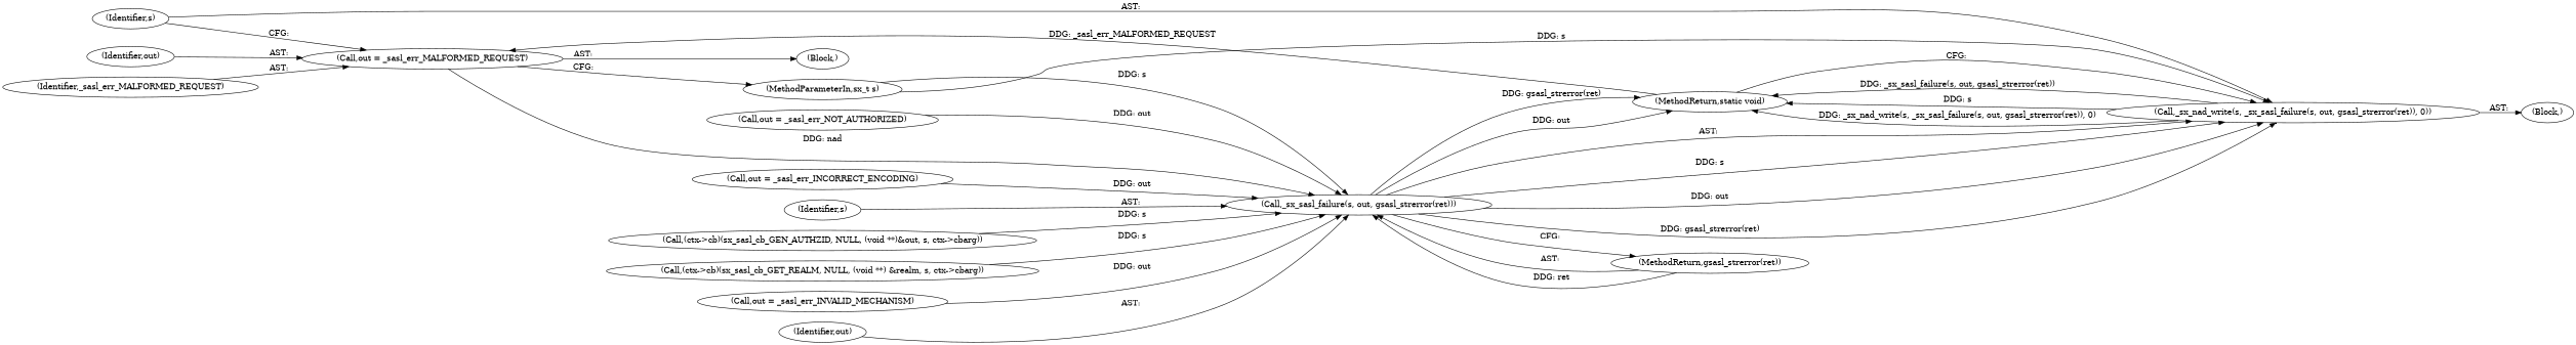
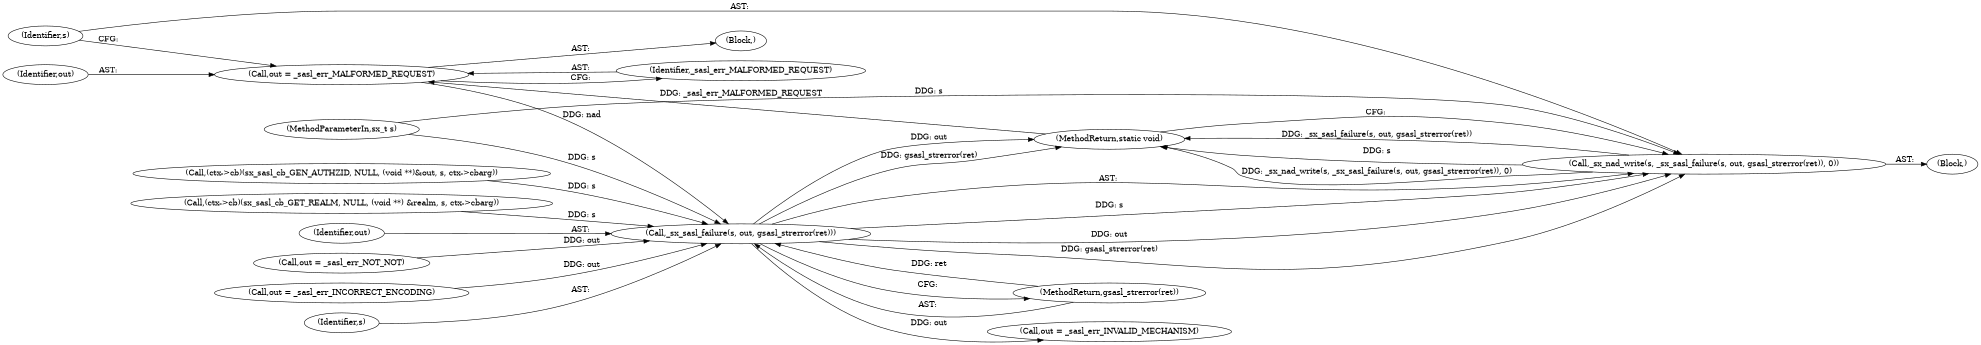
  digraph {
    rankdir=LR
    n1 [label="(Call,out = _sasl_err_MALFORMED_REQUEST)"]
    n2 [label="(Call,_sx_sasl_failure(s, out, gsasl_strerror(ret)))"]
    n3 [label="(Identifier,_sasl_err_MALFORMED_REQUEST)"]
    n4 [label="(Block,)"]
    n5 [label="(MethodReturn,static void)"]
    n6 [label="(Call,_sx_nad_write(s, _sx_sasl_failure(s, out, gsasl_strerror(ret)), 0))"]
    n7 [label="(MethodReturn,gsasl_strerror(ret))"]
    n8 [label="(Block,)"]
    n9 [label="(Identifier,s)"]
    n10 [label="(Call,(ctx->cb)(sx_sasl_cb_GEN_AUTHZID, NULL, (void **)&out, s, ctx->cbarg))"]
    n11 [label="(Call,(ctx->cb)(sx_sasl_cb_GET_REALM, NULL, (void **) &realm, s, ctx->cbarg))"]
    n12 [label="(Call,out = _sasl_err_INVALID_MECHANISM)"]
    n13 [label="(Identifier,out)"]
-   n14 [label="(Call,out = _sasl_err_NOT_AUTHORIZED)"]
+   n14 [label="(Call,out = _sasl_err_NOT_NOT)"]
    n15 [label="(MethodParameterIn,sx_t s)"]
    n16 [label="(Call,out = _sasl_err_INCORRECT_ENCODING)"]
    n17 [label="(Identifier,s)"]
    n18 [label="(Identifier,out)"]
    n1 -> n2 [label="DDG: nad"]
-   n1 -> n15 [label="CFG: "]
+   n1 -> n3 [label="CFG: "]
    n1 -> n4 [label="AST: "]
    n2 -> n5 [label="DDG: gsasl_strerror(ret)"]
    n2 -> n5 [label="DDG: out"]
    n2 -> n6 [label="AST: "]
    n2 -> n6 [label="DDG: s"]
    n2 -> n6 [label="DDG: out"]
    n2 -> n6 [label="DDG: gsasl_strerror(ret)"]
    n2 -> n7 [label="CFG: "]
    n3 -> n1 [label="AST: "]
    n5 -> n1 [label="DDG: _sasl_err_MALFORMED_REQUEST"]
    n5 -> n6 [label="CFG: "]
    n6 -> n5 [label="DDG: _sx_sasl_failure(s, out, gsasl_strerror(ret))"]
    n6 -> n5 [label="DDG: s"]
    n6 -> n5 [label="DDG: _sx_nad_write(s, _sx_sasl_failure(s, out, gsasl_strerror(ret)), 0)"]
    n6 -> n8 [label="AST: "]
    n7 -> n2 [label="AST: "]
    n7 -> n2 [label="DDG: ret"]
    n9 -> n1 [label="CFG: "]
    n9 -> n6 [label="AST: "]
    n10 -> n2 [label="DDG: s"]
    n11 -> n2 [label="DDG: s"]
-   n12 -> n2 [label="DDG: out"]
+   n2 -> n12 [label="DDG: out"]
    n13 -> n2 [label="AST: "]
    n14 -> n2 [label="DDG: out"]
    n15 -> n2 [label="DDG: s"]
    n15 -> n6 [label="DDG: s"]
    n16 -> n2 [label="DDG: out"]
    n17 -> n2 [label="AST: "]
    n18 -> n1 [label="AST: "]
  }
